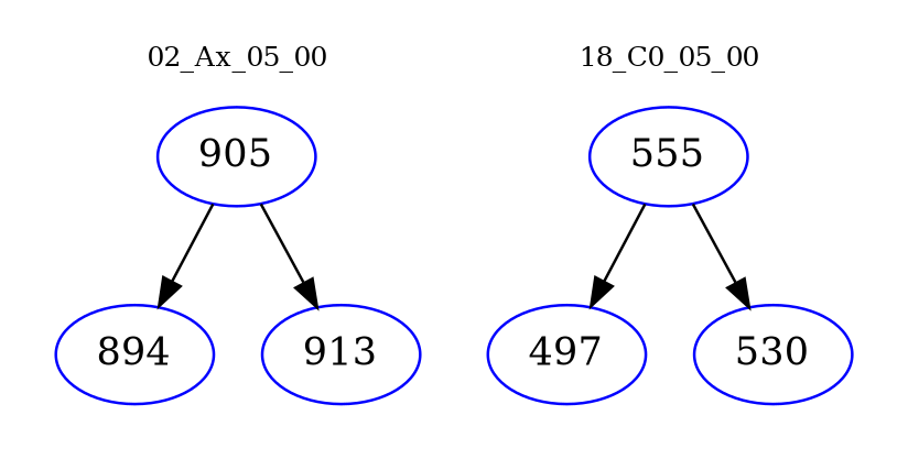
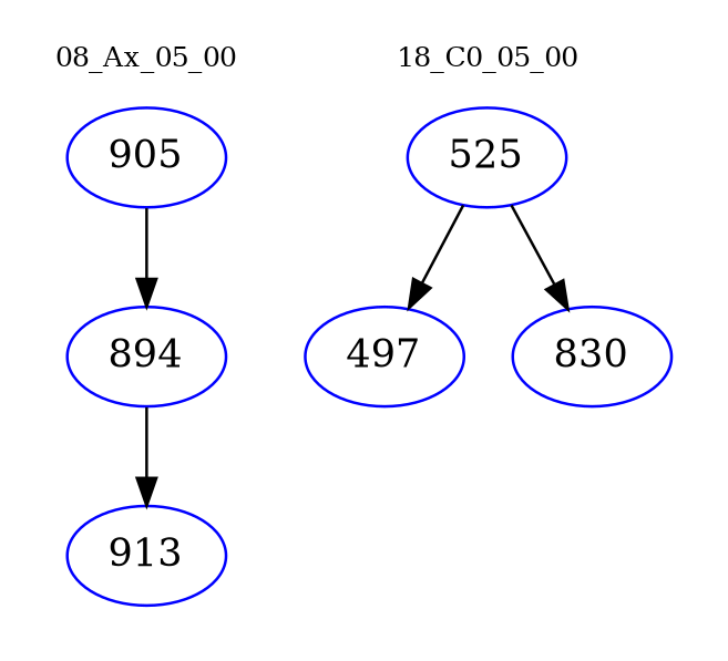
  digraph {
    fontname="DejaVu Serif"
    node [color=blue fontname="DejaVu Serif"]
    edge [color=black fontname="DejaVu Serif"]
    n1 [label=905]
    n2 [label=894]
    n3 [label=913]
-   n4 [label=555]
+   n4 [label=525]
    n5 [label=497]
-   n6 [label=530]
+   n6 [label=830]
    subgraph cluster_1 {
      color=white
      fontsize=10
-     label="02_Ax_05_00"
+     label="08_Ax_05_00"
      n1
      n2
      n3
    }
    subgraph cluster_2 {
      color=white
      fontsize=10
      label="18_C0_05_00"
      n4
      n5
      n6
    }
    n1 -> n2
-   n1 -> n3
+   n2 -> n3
    n4 -> n5
    n4 -> n6
  }
